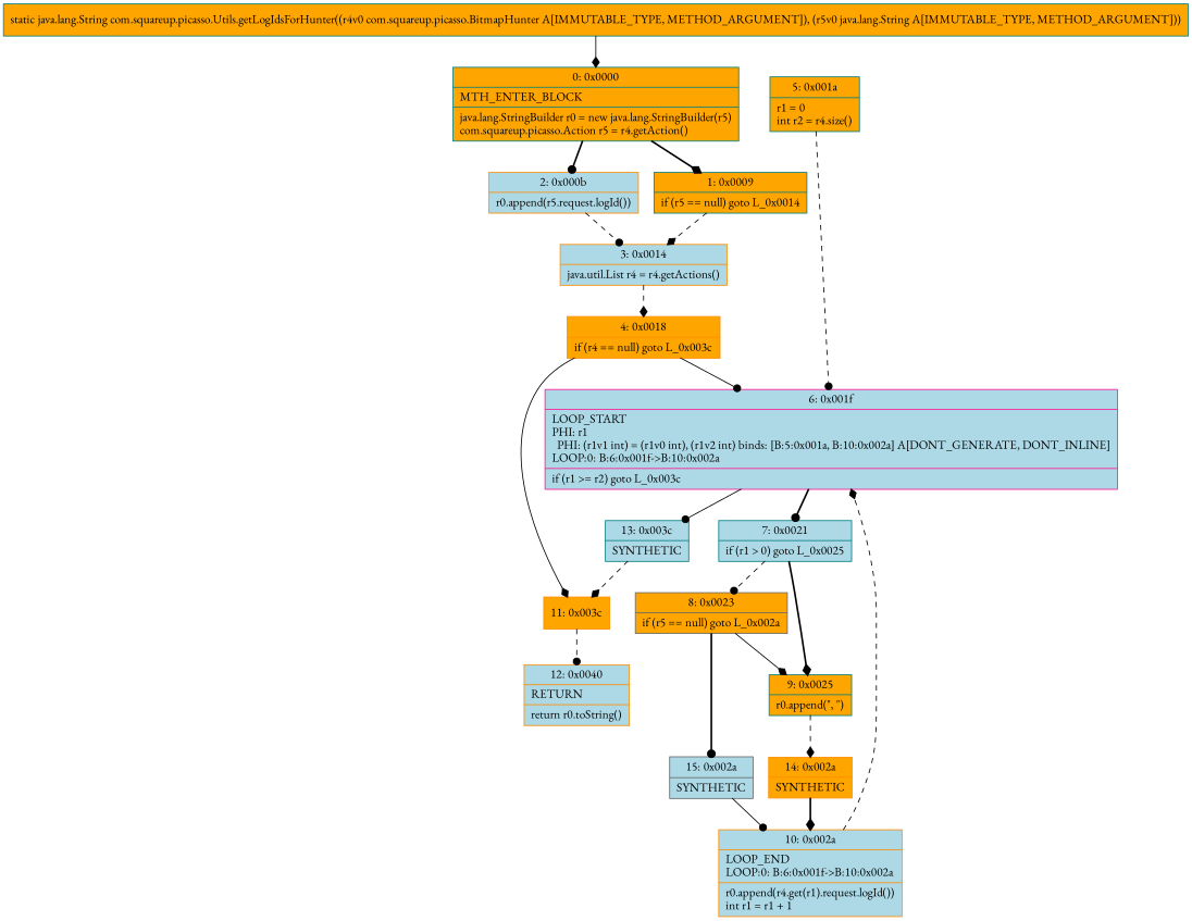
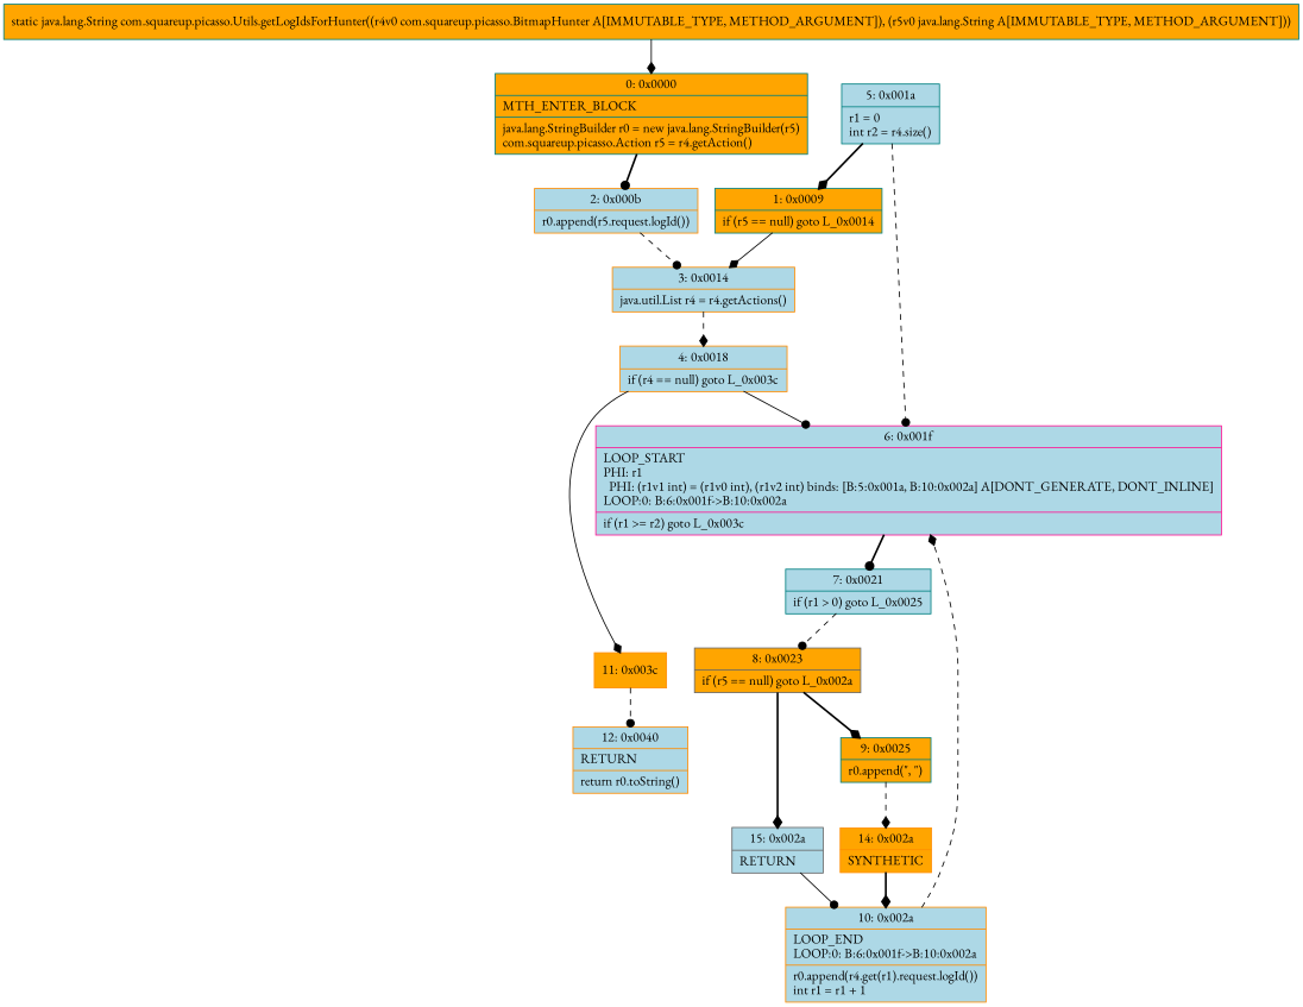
  digraph {
    fontname="EB Garamond"
    node [color=teal fillcolor=orange fontname="EB Garamond" shape=record style=filled]
    edge [arrowhead=diamond fontname="EB Garamond" style=dashed]
    n1 [label="{0\:\ 0x0000|MTH_ENTER_BLOCK\l|java.lang.StringBuilder r0 = new java.lang.StringBuilder(r5)\lcom.squareup.picasso.Action r5 = r4.getAction()\l}"]
    n2 [label="{1\:\ 0x0009|if (r5 == null) goto L_0x0014\l}"]
    n3 [color=darkorange fillcolor=lightblue label="{2\:\ 0x000b|r0.append(r5.request.logId())\l}"]
    n4 [color=darkorange fillcolor=lightblue label="{3\:\ 0x0014|java.util.List r4 = r4.getActions()\l}"]
-   n5 [color=darkorange label="{4\:\ 0x0018|if (r4 == null) goto L_0x003c\l}"]
+   n5 [color=darkorange fillcolor=lightblue label="{4\:\ 0x0018|if (r4 == null) goto L_0x003c\l}"]
    n6 [color=darkorange label="{11\:\ 0x003c}"]
    n7 [color=deeppink fillcolor=lightblue label="{6\:\ 0x001f|LOOP_START\lPHI: r1 \l  PHI: (r1v1 int) = (r1v0 int), (r1v2 int) binds: [B:5:0x001a, B:10:0x002a] A[DONT_GENERATE, DONT_INLINE]\lLOOP:0: B:6:0x001f\-\>B:10:0x002a\l|if (r1 \>= r2) goto L_0x003c\l}"]
-   n8 [label="{5\:\ 0x001a|r1 = 0\lint r2 = r4.size()\l}"]
+   n8 [fillcolor=lightblue label="{5\:\ 0x001a|r1 = 0\lint r2 = r4.size()\l}"]
    n9 [color=darkorange fillcolor=lightblue label="{12\:\ 0x0040|RETURN\l|return r0.toString()\l}"]
    n10 [fillcolor=lightblue label="{7\:\ 0x0021|if (r1 \> 0) goto L_0x0025\l}"]
-   n11 [fillcolor=lightblue label="{13\:\ 0x003c|SYNTHETIC\l}"]
    n12 [color=gray40 label="{8\:\ 0x0023|if (r5 == null) goto L_0x002a\l}"]
    n13 [label="{9\:\ 0x0025|r0.append(\", \")\l}"]
-   n14 [color=gray40 fillcolor=lightblue label="{15\:\ 0x002a|SYNTHETIC\l}"]
+   n14 [color=gray40 fillcolor=lightblue label="{15\:\ 0x002a|RETURN\l}"]
    n15 [color=darkorange label="{14\:\ 0x002a|SYNTHETIC\l}"]
    n16 [color=darkorange fillcolor=lightblue label="{10\:\ 0x002a|LOOP_END\lLOOP:0: B:6:0x001f\-\>B:10:0x002a\l|r0.append(r4.get(r1).request.logId())\lint r1 = r1 + 1\l}"]
    n17 [label="{static java.lang.String com.squareup.picasso.Utils.getLogIdsForHunter((r4v0 com.squareup.picasso.BitmapHunter A[IMMUTABLE_TYPE, METHOD_ARGUMENT]), (r5v0 java.lang.String A[IMMUTABLE_TYPE, METHOD_ARGUMENT])) }"]
-   n1 -> n2 [style=bold]
+   n8 -> n2 [style=bold]
    n1 -> n3 [arrowhead=dot style=bold]
-   n2 -> n4
+   n2 -> n4 [style=solid]
    n3 -> n4 [arrowhead=dot]
    n4 -> n5
    n5 -> n6 [style=solid]
    n5 -> n7 [arrowhead=dot style=solid]
    n6 -> n9 [arrowhead=dot]
    n7 -> n10 [arrowhead=dot style=bold]
-   n7 -> n11 [arrowhead=dot style=solid]
    n8 -> n7 [arrowhead=dot]
    n10 -> n12 [arrowhead=dot]
-   n10 -> n13 [style=bold]
-   n11 -> n6
-   n12 -> n13 [style=solid]
-   n12 -> n14 [arrowhead=dot style=bold]
+   n12 -> n13 [style=bold]
+   n12 -> n14 [style=bold]
    n13 -> n15
    n14 -> n16 [arrowhead=dot style=solid]
    n15 -> n16 [style=bold]
    n16 -> n7
    n17 -> n1 [style=solid]
  }
